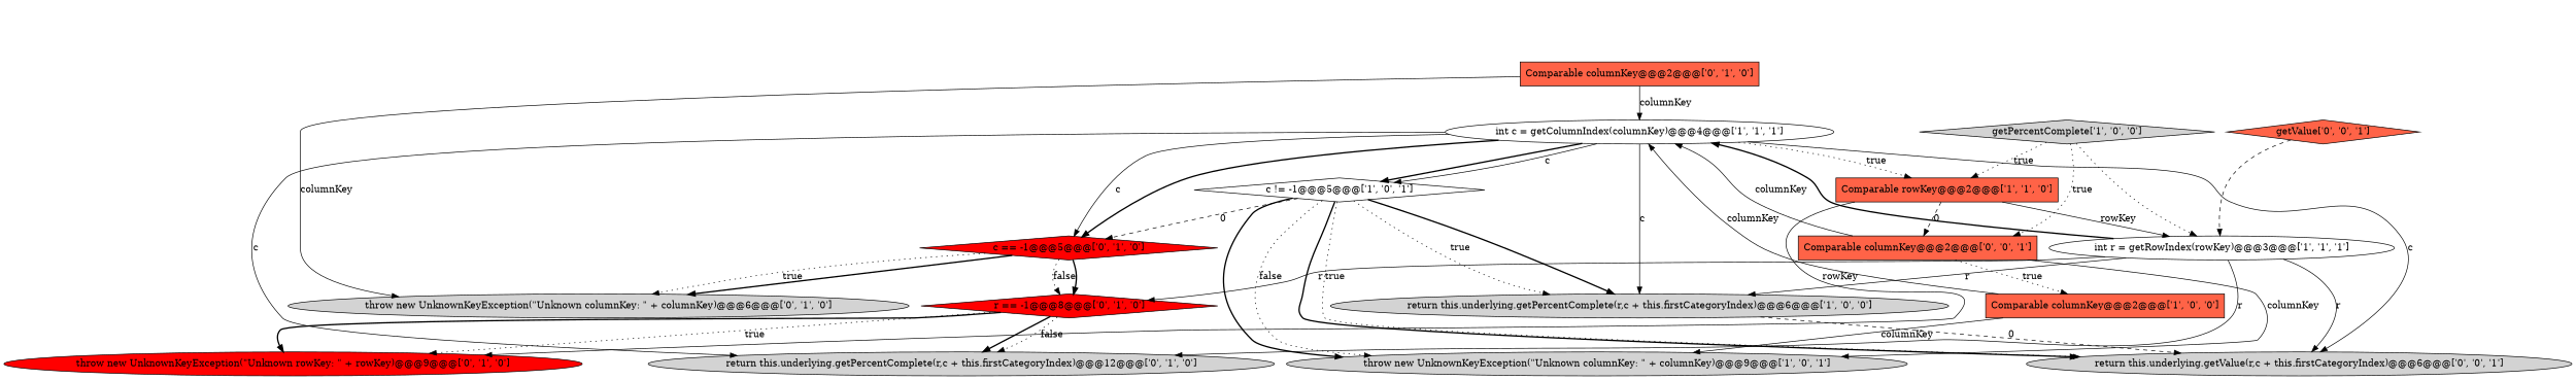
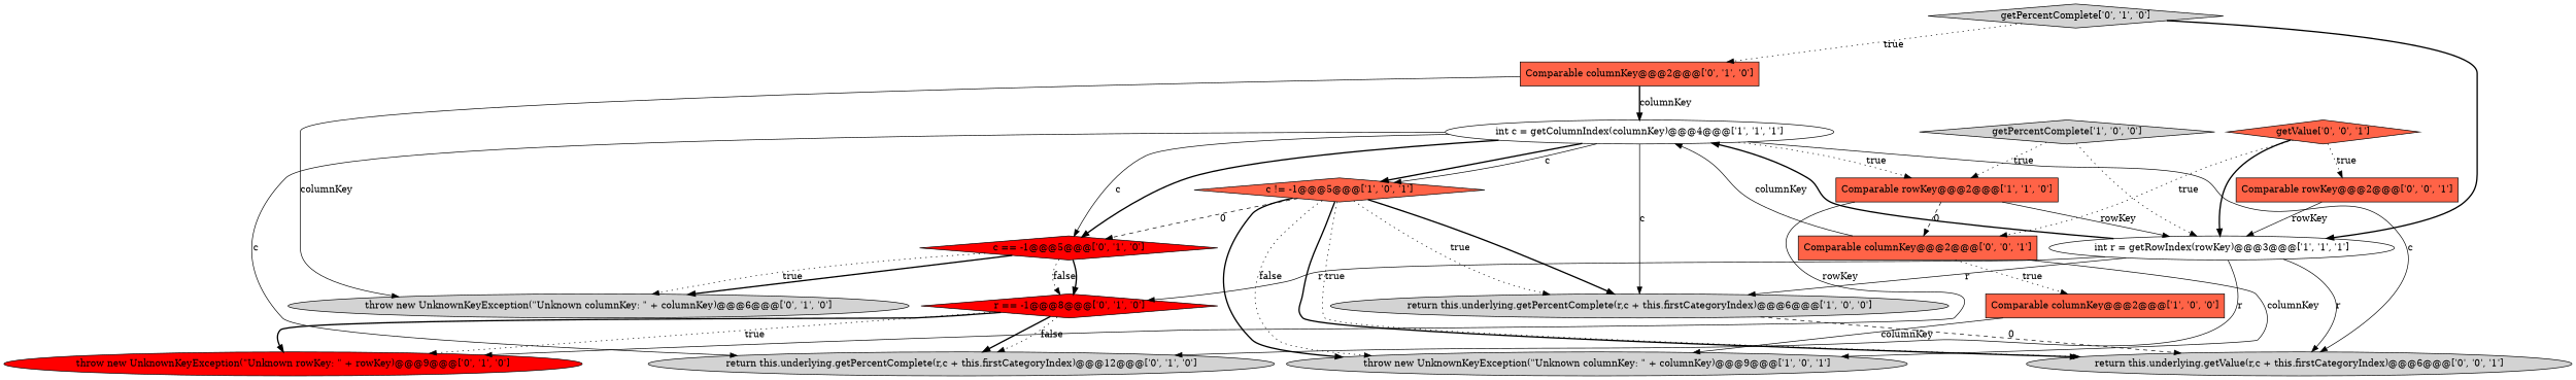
  digraph {
    node [fillcolor=lightgray shape=ellipse style=filled]
    edge [style=solid]
    n1 [fillcolor=white label="int c = getColumnIndex(columnKey)@@@4@@@['1', '1', '1']"]
    n2 [fillcolor=red label="c == -1@@@5@@@['0', '1', '0']" shape=diamond]
    n3 [label="return this.underlying.getPercentComplete(r,c + this.firstCategoryIndex)@@@6@@@['1', '0', '0']"]
    n4 [label="return this.underlying.getValue(r,c + this.firstCategoryIndex)@@@6@@@['0', '0', '1']"]
-   n5 [fillcolor=white label="c != -1@@@5@@@['1', '0', '1']" shape=diamond]
+   n5 [fillcolor=tomato label="c != -1@@@5@@@['1', '0', '1']" shape=diamond]
    n6 [label="return this.underlying.getPercentComplete(r,c + this.firstCategoryIndex)@@@12@@@['0', '1', '0']"]
    n7 [fillcolor=tomato label="Comparable rowKey@@@2@@@['1', '1', '0']" shape=box]
    n8 [fillcolor=red label="r == -1@@@8@@@['0', '1', '0']" shape=diamond]
    n9 [label="throw new UnknownKeyException(\"Unknown columnKey: \" + columnKey)@@@6@@@['0', '1', '0']"]
    n10 [label="throw new UnknownKeyException(\"Unknown columnKey: \" + columnKey)@@@9@@@['1', '0', '1']"]
    n11 [fillcolor=white label="int r = getRowIndex(rowKey)@@@3@@@['1', '1', '1']"]
    n12 [fillcolor=red label="throw new UnknownKeyException(\"Unknown rowKey: \" + rowKey)@@@9@@@['0', '1', '0']"]
    n13 [fillcolor=tomato label="Comparable columnKey@@@2@@@['0', '0', '1']" shape=box]
    n14 [fillcolor=tomato label="Comparable columnKey@@@2@@@['1', '0', '0']" shape=box]
    n15 [label="getPercentComplete['1', '0', '0']" shape=diamond]
+   n16 [fillcolor=tomato label="Comparable rowKey@@@2@@@['0', '0', '1']" shape=box]
    n17 [fillcolor=tomato label="Comparable columnKey@@@2@@@['0', '1', '0']" shape=box]
    n18 [fillcolor=tomato label="getValue['0', '0', '1']" shape=diamond]
+   n19 [label="getPercentComplete['0', '1', '0']" shape=diamond]
    n1 -> n2 [label=c]
    n1 -> n2 [style=bold]
    n1 -> n3 [label=c]
    n1 -> n4 [label=c]
    n1 -> n5 [style=bold]
    n1 -> n5 [label=c]
    n1 -> n6 [label=c]
    n1 -> n7 [label=true style=dotted]
    n2 -> n8 [label=false style=dotted]
    n2 -> n8 [style=bold]
    n2 -> n9 [style=bold]
    n2 -> n9 [label=true style=dotted]
    n3 -> n4 [label=0 style=dashed]
    n5 -> n2 [label=0 style=dashed]
    n5 -> n3 [label=true style=dotted]
    n5 -> n3 [style=bold]
    n5 -> n4 [style=bold]
    n5 -> n4 [label=true style=dotted]
    n5 -> n10 [style=bold]
    n5 -> n10 [label=false style=dotted]
    n7 -> n11 [label=rowKey]
    n7 -> n12 [label=rowKey]
    n7 -> n13 [label=0 style=dashed]
    n8 -> n6 [label=false style=dotted]
    n8 -> n6 [style=bold]
    n8 -> n12 [style=bold]
    n8 -> n12 [label=true style=dotted]
    n11 -> n1 [style=bold]
    n11 -> n3 [label=r]
    n11 -> n4 [label=r]
    n11 -> n6 [label=r]
    n11 -> n8 [label=r]
    n13 -> n1 [label=columnKey]
    n13 -> n10 [label=columnKey]
    n13 -> n14 [label=true style=dotted]
-   n14 -> n1 [label=columnKey]
    n14 -> n10 [label=columnKey]
    n15 -> n7 [label=true style=dotted]
    n15 -> n11 [style=dotted]
-   n17 -> n1 [label=columnKey]
+   n16 -> n11 [label=rowKey]
+   n17 -> n1 [label=columnKey style=bold]
    n17 -> n9 [label=columnKey]
-   n18 -> n11 [style=dashed]
-   n15 -> n13 [label=true style=dotted]
+   n18 -> n11 [style=bold]
+   n18 -> n13 [label=true style=dotted]
+   n18 -> n16 [label=true style=dotted]
+   n19 -> n11 [style=bold]
+   n19 -> n17 [label=true style=dotted]
  }
